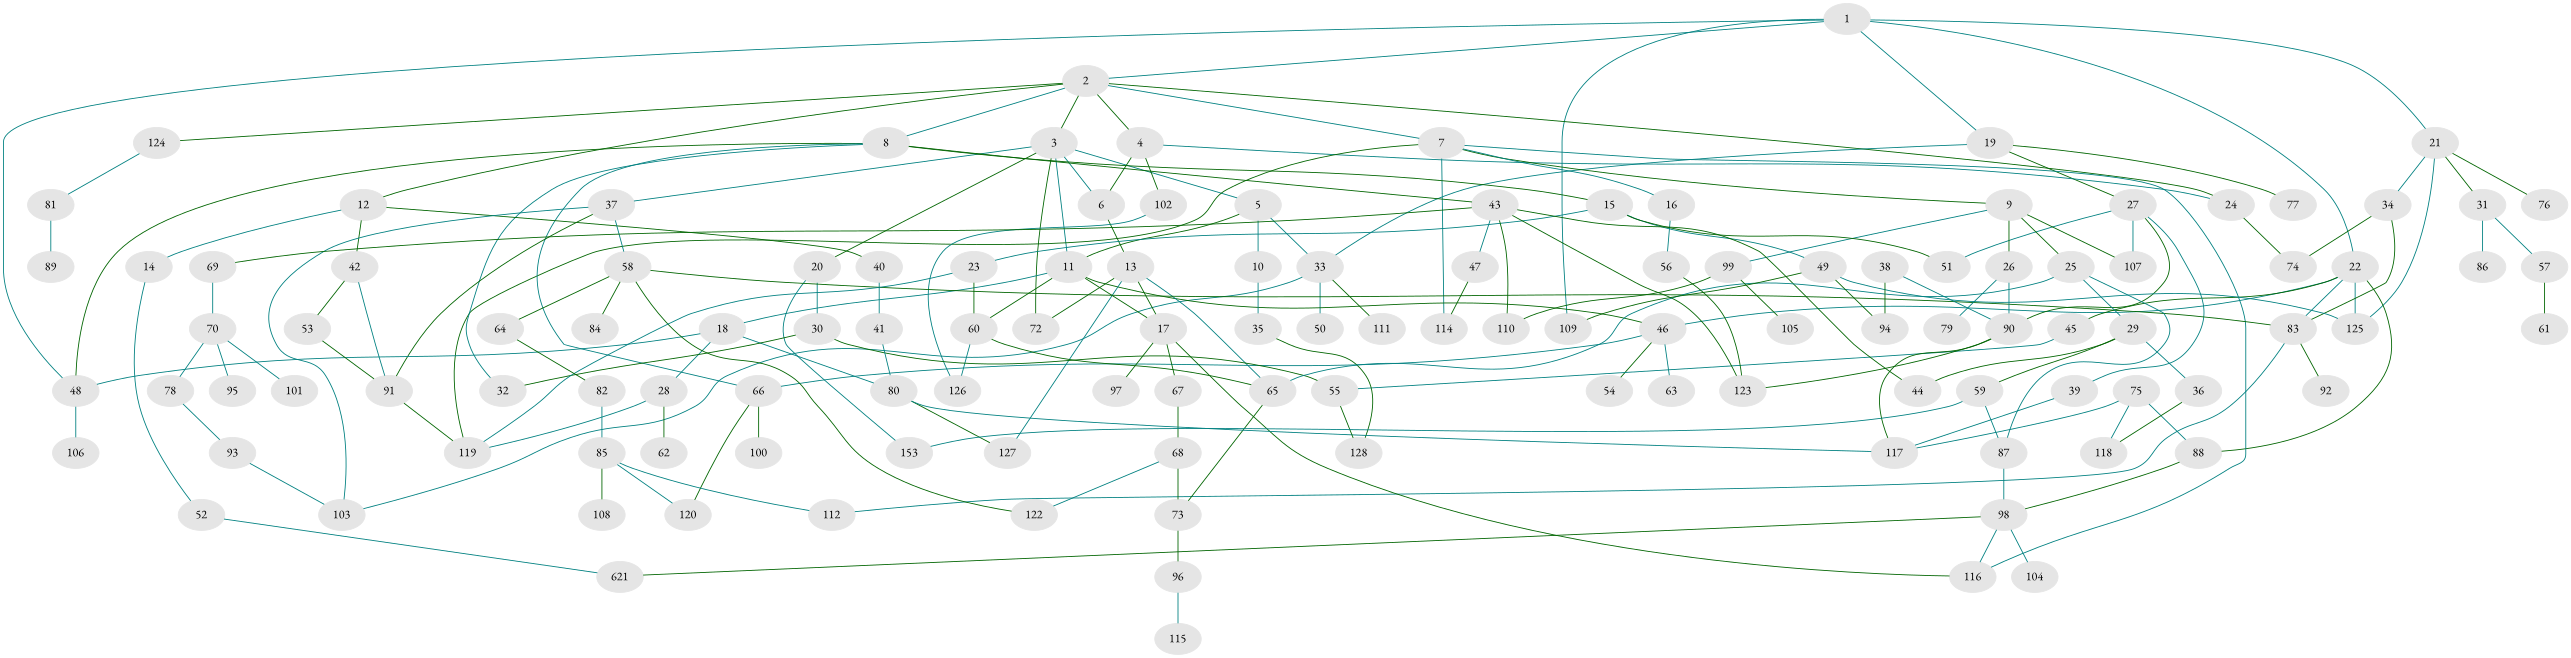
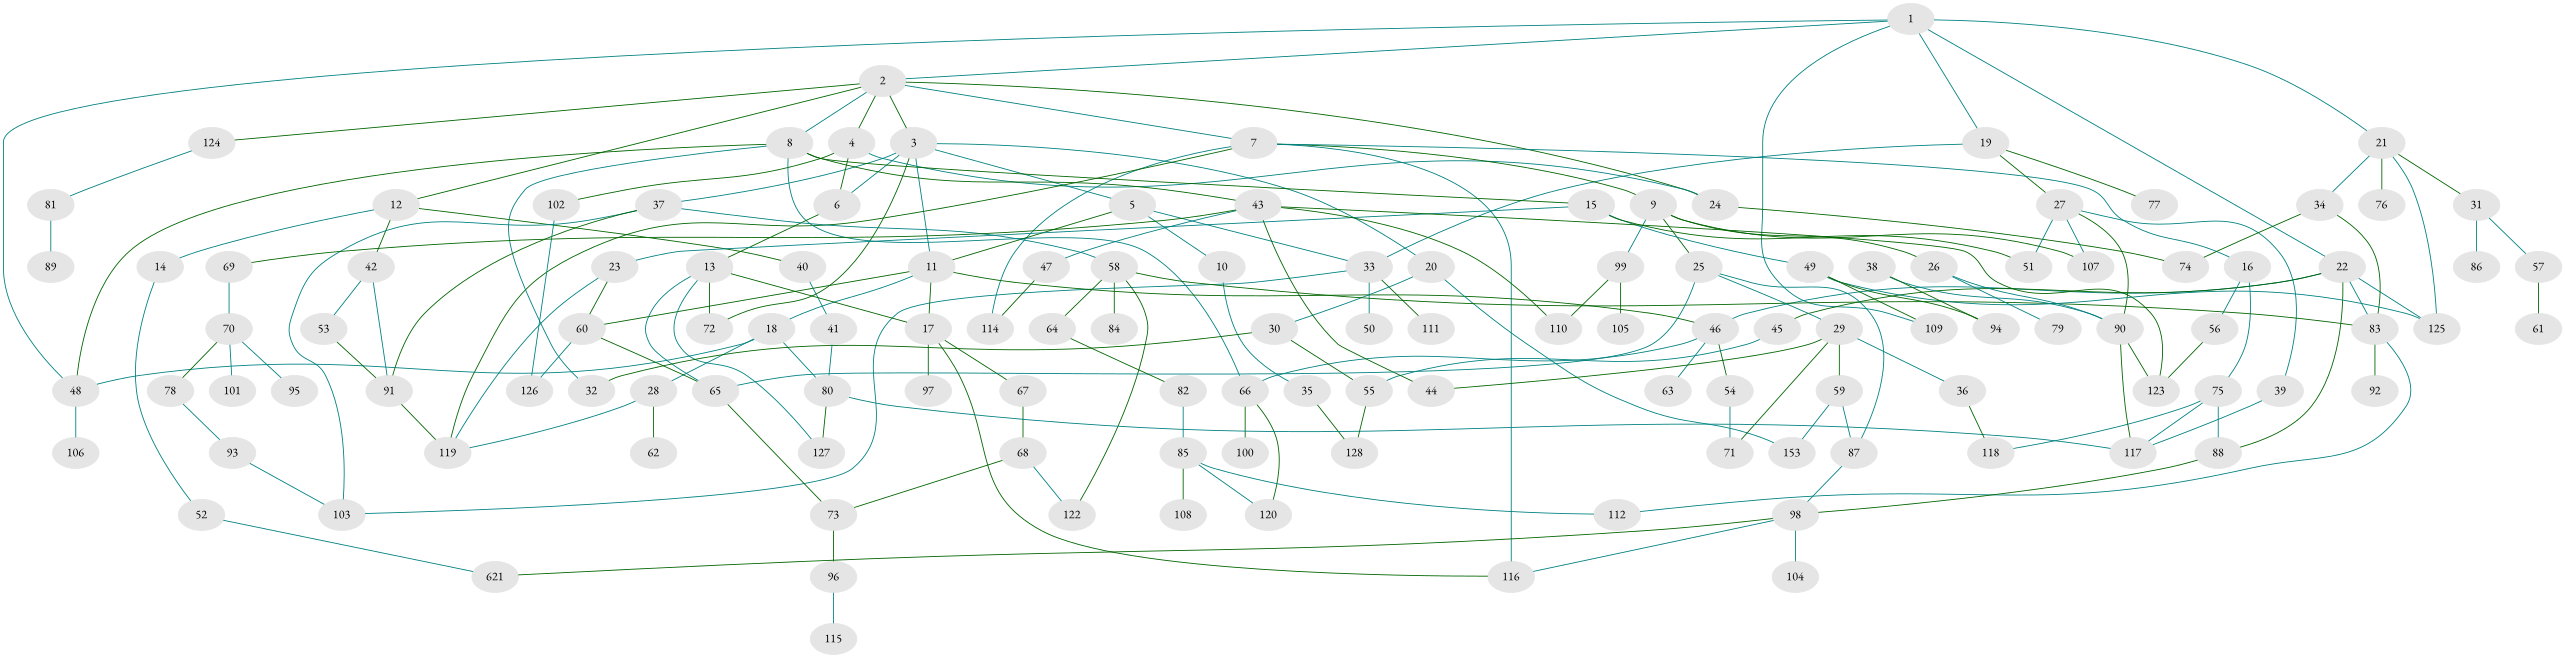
  graph {
    fontname="EB Garamond"
    node [color=gray90 fontname="EB Garamond" style=filled]
    edge [color=teal fontname="EB Garamond"]
    1
    2
    19
    21
    22
    48
    109
    3
    4
    7
    8
    12
    24
    124
    33
    27
    77
    31
    34
    76
    125
    46
    45
    83
    88
    106
    5
    6
    11
    20
    37
    72
    102
    9
    16
    114
    116
    119
    15
    32
    43
    66
    14
    40
    42
    74
    81
    10
    13
    17
    18
    60
    30
    n54 [label=153]
    103
    58
    91
    126
    35
    50
    111
    65
    127
    25
    26
    99
    107
    56
    75
    23
    49
    51
    44
    47
    69
    110
    123
    120
    100
    29
    87
    79
    90
    105
    128
    67
    97
    28
    80
    54
    63
    52
    41
    53
    73
    n96 [label=621]
    94
    118
    117
    68
    62
    39
    55
    57
    86
    92
    112
    98
    36
    59
+   71
    38
    61
    89
    64
    84
    122
    70
    82
    85
    96
    78
    95
    101
    93
    115
    108
    104
    1 -- 2
    1 -- 19
    1 -- 21
    1 -- 22
    1 -- 48
    1 -- 109
    2 -- 3 [color=darkgreen]
    2 -- 4 [color=darkgreen]
    2 -- 7
    2 -- 8
    2 -- 12 [color=darkgreen]
    2 -- 24 [color=darkgreen]
    2 -- 124 [color=darkgreen]
    19 -- 33
    19 -- 27 [color=darkgreen]
    19 -- 77 [color=darkgreen]
    21 -- 31 [color=darkgreen]
    21 -- 34
    21 -- 76 [color=darkgreen]
    21 -- 125
    22 -- 125
    22 -- 46
    22 -- 45 [color=darkgreen]
    22 -- 83
    22 -- 88 [color=darkgreen]
    48 -- 106
    3 -- 5
    3 -- 6
    3 -- 11
-   3 -- 20 [color=darkgreen]
+   3 -- 20
    3 -- 37
    3 -- 72 [color=darkgreen]
    4 -- 24
    4 -- 6 [color=darkgreen]
    4 -- 102 [color=darkgreen]
    7 -- 9 [color=darkgreen]
    7 -- 16
    7 -- 114
    7 -- 116
    7 -- 119 [color=darkgreen]
    8 -- 48 [color=darkgreen]
    8 -- 15 [color=darkgreen]
    8 -- 32
    8 -- 43 [color=darkgreen]
    8 -- 66
    12 -- 14
    12 -- 40 [color=darkgreen]
    12 -- 42 [color=darkgreen]
    24 -- 74 [color=darkgreen]
    124 -- 81
    33 -- 103
    33 -- 50
    33 -- 111 [color=darkgreen]
    27 -- 107
    27 -- 51
    27 -- 90 [color=darkgreen]
    27 -- 39
    31 -- 57
    31 -- 86
    34 -- 83 [color=darkgreen]
    34 -- 74 [color=darkgreen]
    46 -- 66
    46 -- 54 [color=darkgreen]
    46 -- 63
    45 -- 55
    83 -- 92 [color=darkgreen]
    83 -- 112
    88 -- 98 [color=darkgreen]
    5 -- 33
    5 -- 11 [color=darkgreen]
    5 -- 10
    6 -- 13 [color=darkgreen]
    11 -- 46 [color=darkgreen]
    11 -- 17 [color=darkgreen]
    11 -- 18
    11 -- 60 [color=darkgreen]
    20 -- 30
    20 -- n54
    37 -- 103
    37 -- 58
    37 -- 91 [color=darkgreen]
    102 -- 126
    9 -- 25 [color=darkgreen]
    9 -- 26 [color=darkgreen]
    9 -- 99
    9 -- 107 [color=darkgreen]
    16 -- 56
+   16 -- 75
    15 -- 23
    15 -- 49
    15 -- 51 [color=darkgreen]
    43 -- 44 [color=darkgreen]
    43 -- 47
    43 -- 69 [color=darkgreen]
    43 -- 110 [color=darkgreen]
    43 -- 123 [color=darkgreen]
    66 -- 120 [color=darkgreen]
    66 -- 100 [color=darkgreen]
    14 -- 52
    40 -- 41
    42 -- 91
-   42 -- 53 [color=darkgreen]
+   42 -- 53
    81 -- 89
    10 -- 35
    13 -- 72 [color=darkgreen]
    13 -- 17 [color=darkgreen]
    13 -- 65
    13 -- 127
    17 -- 116 [color=darkgreen]
    17 -- 67 [color=darkgreen]
    17 -- 97 [color=darkgreen]
    18 -- 48
    18 -- 28
    18 -- 80
    60 -- 126
    60 -- 65 [color=darkgreen]
    30 -- 32 [color=darkgreen]
    30 -- 55 [color=darkgreen]
    58 -- 83 [color=darkgreen]
    58 -- 64 [color=darkgreen]
    58 -- 84 [color=darkgreen]
    58 -- 122 [color=darkgreen]
    91 -- 119 [color=darkgreen]
    35 -- 128 [color=darkgreen]
    65 -- 73 [color=darkgreen]
    25 -- 65
    25 -- 29
    25 -- 87
    26 -- 79
    26 -- 90
    99 -- 110 [color=darkgreen]
    99 -- 105 [color=darkgreen]
    56 -- 123 [color=darkgreen]
    75 -- 88
    75 -- 118
    75 -- 117
    23 -- 119
    23 -- 60 [color=darkgreen]
    49 -- 109 [color=darkgreen]
    49 -- 125
    49 -- 94 [color=darkgreen]
    47 -- 114 [color=darkgreen]
    69 -- 70
    29 -- 44 [color=darkgreen]
    29 -- 36
    29 -- 59 [color=darkgreen]
+   29 -- 71 [color=darkgreen]
    87 -- 98
    90 -- 123 [color=darkgreen]
    90 -- 117 [color=darkgreen]
    67 -- 68 [color=darkgreen]
    28 -- 119
    28 -- 62 [color=darkgreen]
    80 -- 127 [color=darkgreen]
    80 -- 117
+   54 -- 71
    52 -- n96
    41 -- 80
    53 -- 91 [color=darkgreen]
    73 -- 96 [color=darkgreen]
    68 -- 73 [color=darkgreen]
    68 -- 122
    39 -- 117
    55 -- 128 [color=darkgreen]
    57 -- 61 [color=darkgreen]
    98 -- 116
    98 -- n96 [color=darkgreen]
    98 -- 104
    36 -- 118 [color=darkgreen]
    59 -- n54
    59 -- 87
    38 -- 90
    38 -- 94 [color=darkgreen]
    64 -- 82 [color=darkgreen]
-   70 -- 78
+   70 -- 78 [color=darkgreen]
    70 -- 95
    70 -- 101
    82 -- 85
    85 -- 120
    85 -- 112
    85 -- 108 [color=darkgreen]
    96 -- 115
    78 -- 93
    93 -- 103
  }
